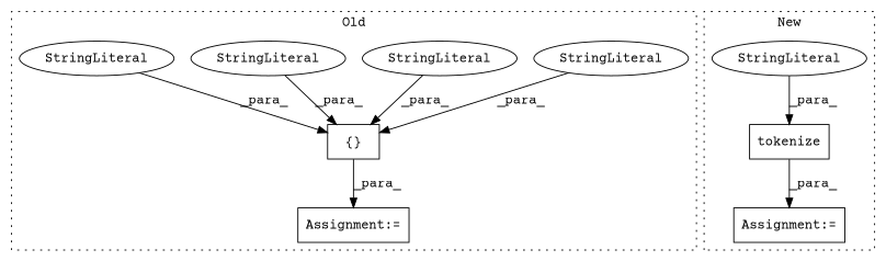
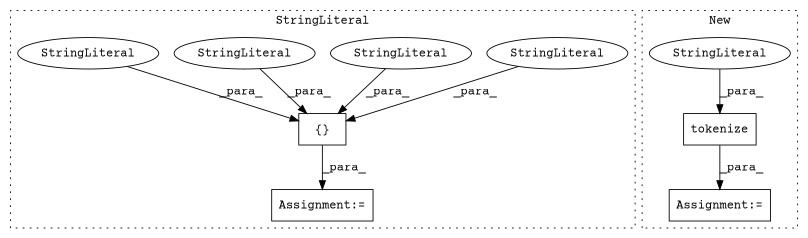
  digraph {
    fontname="Courier Prime"
    node [a=45 l=1 shape=ellipse fontname="Courier Prime"]
    edge [fontname="Courier Prime"]
    n1 [a=4 l="1,1" label="{}" s="1717,1744" shape=box]
    n2 [a=7 label="Assignment:=" s=1704 shape=box]
    n3 [l=7 label=StringLiteral s=1737]
    n4 [l=3 label=StringLiteral s=1718]
    n5 [l=6 label=StringLiteral s=1722]
    n6 [l=7 label=StringLiteral s=1729]
    n7 [a=32 l="9,1" label=tokenize s="1850,1879" shape=box]
    n8 [a=7 label="Assignment:=" s=1849 shape=box]
    n9 [l=20 label=StringLiteral s=1859]
    subgraph cluster_1 {
-     label=Old
+     label=StringLiteral
      style=dotted
      n1
      n2
      n3
      n4
      n5
      n6
    }
    subgraph cluster_2 {
      label=New
      style=dotted
      n7
      n8
      n9
    }
    n1 -> n2 [label=_para_]
    n3 -> n1 [label=_para_]
    n4 -> n1 [label=_para_]
    n5 -> n1 [label=_para_]
    n6 -> n1 [label=_para_]
    n7 -> n8 [label=_para_]
    n9 -> n7 [label=_para_]
  }
